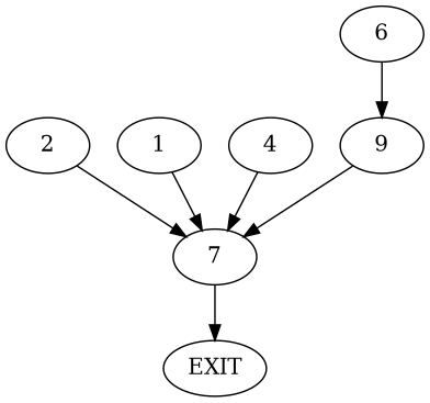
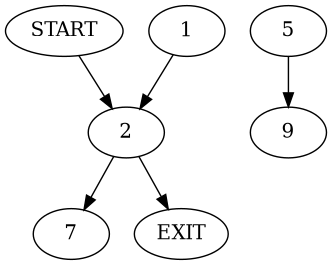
  digraph {
    fontname="DejaVu Serif"
    node [fontname="DejaVu Serif"]
    edge [fontname="DejaVu Serif"]
+   n1 [label=START]
    2
    1
    7
    n5 [label=EXIT]
-   4
    n7 [label=9]
-   5 [label=6]
+   5
+   n1 -> 2
    2 -> 7
-   1 -> 7
-   7 -> n5
-   4 -> 7
-   n7 -> 7
+   1 -> 2
+   2 -> n5
    5 -> n7
  }
